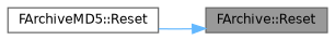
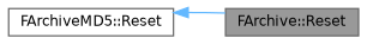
  digraph {
    rankdir=RL
    node [fontname=Helvetica fontsize=10 shape=box style=filled]
    n1 [color=gray40 fillcolor=grey60 fontcolor=black height=0.2 label="FArchive::Reset" width=0.4]
    n2 [color=grey40 fillcolor=white height=0.2 label="FArchiveMD5::Reset" width=0.4]
-   n1 -> n2 [color=steelblue1 dir=back fontname=Helvetica fontsize=10 labelfontname=Helvetica labelfontsize=10 style=solid]
+   n2 -> n1 [color=steelblue1 dir=back fontname=Helvetica fontsize=10 labelfontname=Helvetica labelfontsize=10 style=solid]
  }
